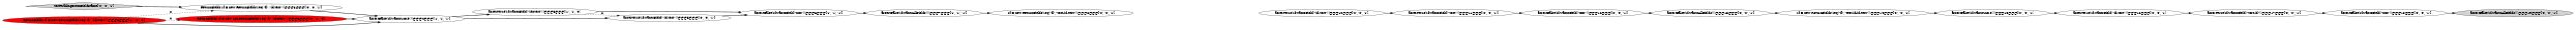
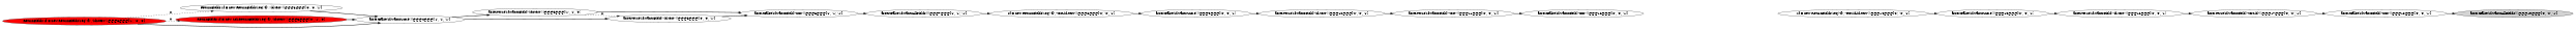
  digraph {
    rankdir=LR
    node [fillcolor=white shape=ellipse style=filled]
    edge [style=bold]
    n1 [label="ReturnFields rf = new ReturnFields(req(\"fl\",\"id.test\"))@@@3@@@['0', '0', '1']"]
    n2 [label="assertFalse(rf.wantsScore())@@@4@@@['1', '1', '1']"]
    n3 [label="assertTrue(rf.wantsField(\"id$test\"))@@@5@@@['1', '1', '0']"]
    n4 [label="assertTrue(rf.wantsField(\"id.test\"))@@@5@@@['0', '0', '1']"]
    n5 [label="assertFalse(rf.wantsField(\"xxx\"))@@@6@@@['1', '1', '1']"]
    n6 [fillcolor=red label="ReturnFields rf = new SolrReturnFields(req(\"fl\",\"id$test\"))@@@3@@@['0', '1', '0']"]
-   n7 [fillcolor=lightgray label="testTrailingDotInFieldName['0', '0', '1']" shape=diamond]
    n8 [fillcolor=red label="ReturnFields rf = new ReturnFields(req(\"fl\",\"id$test\"))@@@3@@@['1', '0', '0']"]
+   n9 [label="assertFalse(rf.wantsScore())@@@9@@@['0', '0', '1']"]
    n10 [label="assertTrue(rf.wantsField(\"id.test\"))@@@10@@@['0', '0', '1']"]
    n11 [label="assertTrue(rf.wantsField(\"test\"))@@@11@@@['0', '0', '1']"]
    n12 [label="assertFalse(rf.wantsAllFields())@@@7@@@['1', '1', '1']"]
    n13 [label="rf = new ReturnFields(req(\"fl\",\"test:id.test\"))@@@8@@@['0', '0', '1']"]
-   n14 [label="assertFalse(rf.wantsAllFields())@@@13@@@['0', '0', '1']"]
    n15 [label="rf = new ReturnFields(req(\"fl\",\"test.id:id.test\"))@@@14@@@['0', '0', '1']"]
    n16 [label="assertFalse(rf.wantsScore())@@@15@@@['0', '0', '1']"]
    n17 [label="assertFalse(rf.wantsField(\"xxx\"))@@@12@@@['0', '0', '1']"]
    n18 [label="assertFalse(rf.wantsField(\"xxx\"))@@@18@@@['0', '0', '1']"]
    n19 [fillcolor=lightgray label="assertFalse(rf.wantsAllFields())@@@19@@@['0', '0', '1']"]
    n20 [label="assertTrue(rf.wantsField(\"id.test\"))@@@16@@@['0', '0', '1']"]
    n21 [label="assertTrue(rf.wantsField(\"test.id\"))@@@17@@@['0', '0', '1']"]
    n1 -> n2
    n2 -> n3
    n2 -> n4
    n3 -> n4 [label=0 style=dashed]
    n3 -> n5
    n4 -> n5
    n5 -> n12
    n6 -> n2
-   n7 -> n1
    n8 -> n1 [label=0 style=dashed]
    n8 -> n2
    n8 -> n6 [label=0 style=dashed]
+   n9 -> n10
    n10 -> n11
    n11 -> n17
    n12 -> n13
-   n14 -> n15
+   n13 -> n9
    n15 -> n16
    n16 -> n20
-   n17 -> n14
    n18 -> n19
    n20 -> n21
    n21 -> n18
  }
